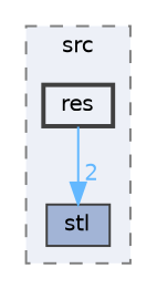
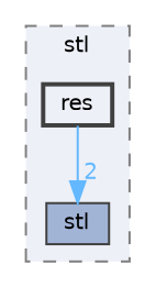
  digraph {
    compound=true
    node [color=grey25 fontname=Helvetica fontsize=10 shape=box]
    n1 [fillcolor="#a2b4d6" height=0.2 label=stl style=filled width=0.4]
    n2 [fillcolor="#edf0f7" height=0.2 label=res style="filled,bold" width=0.4]
    subgraph cluster_1 {
      bgcolor="#edf0f7"
      fontname=Helvetica
      fontsize=10
-     label=src
+     label=stl
      pencolor=grey50
      style="filled,dashed"
      n1
      n2
    }
    n2 -> n1 [color=steelblue1 fontcolor=steelblue1 fontname=Helvetica fontsize=10 headlabel=2 labeldistance=1.5 labelfontname=Helvetica labelfontsize=10]
  }
